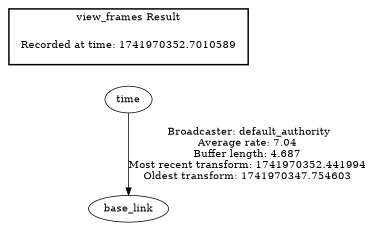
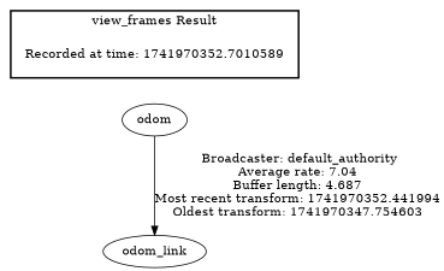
  digraph {
    n1 [label="Recorded at time: 1741970352.7010589" shape=plaintext]
-   odom [label=time]
-   base_link
+   odom
+   base_link [label=odom_link]
    subgraph cluster_1 {
      color=black
      label="view_frames Result"
      style=bold
      n1
    }
    n1 -> odom [style=invis]
    odom -> base_link [label=" Broadcaster: default_authority\nAverage rate: 7.04\nBuffer length: 4.687\nMost recent transform: 1741970352.441994\nOldest transform: 1741970347.754603\n"]
  }
